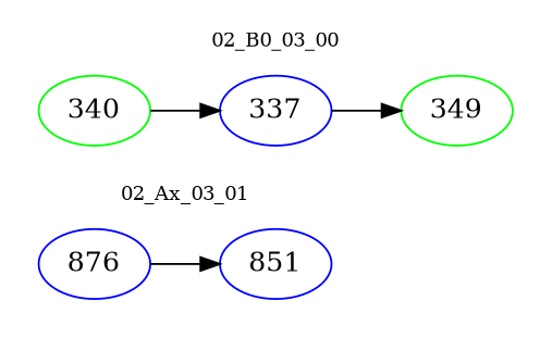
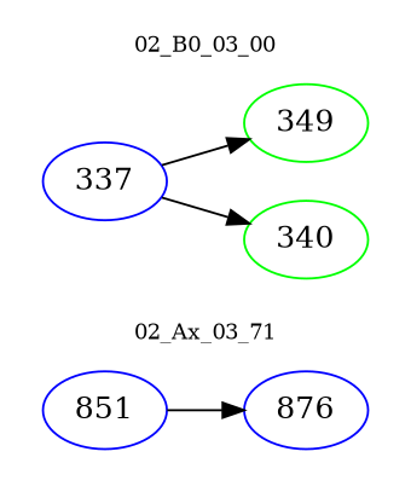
  digraph {
    rankdir=LR
    node [color=blue]
    edge [color=black]
    n1 [label=876]
    n2 [label=851]
    n3 [color=green label=340]
    n4 [label=337]
    n5 [color=green label=349]
    subgraph cluster_1 {
      color=white
      fontsize=10
-     label="02_Ax_03_01"
+     label="02_Ax_03_71"
      n1
      n2
    }
    subgraph cluster_2 {
      color=white
      fontsize=10
      label="02_B0_03_00"
      n3
      n4
      n5
    }
-   n1 -> n2
-   n3 -> n4
+   n2 -> n1
+   n4 -> n3
    n4 -> n5
  }
